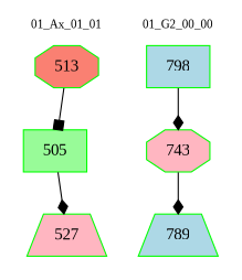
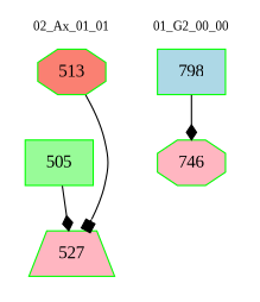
  digraph {
    fontname="Liberation Serif"
    node [color=green fillcolor=lightpink fontname="Liberation Serif" shape=octagon style=filled]
    edge [arrowhead=diamond color=black fontname="Liberation Serif"]
    n1 [fillcolor=salmon label=513]
    n2 [fillcolor=palegreen label=505 shape=box]
    n3 [label=527 shape=trapezium]
    n4 [fillcolor=lightblue label=798 shape=box]
-   n5 [label=743]
-   n6 [fillcolor=lightblue label=789 shape=trapezium]
+   n5 [label=746]
    subgraph cluster_1 {
      color=white
      fontsize=10
-     label="01_Ax_01_01"
+     label="02_Ax_01_01"
      n1
      n2
      n3
    }
    subgraph cluster_2 {
      color=white
      fontsize=10
      label="01_G2_00_00"
      n4
      n5
-     n6
    }
-   n1 -> n2 [arrowhead=box]
+   n1 -> n3 [arrowhead=box]
    n2 -> n3
    n4 -> n5
-   n5 -> n6
  }
